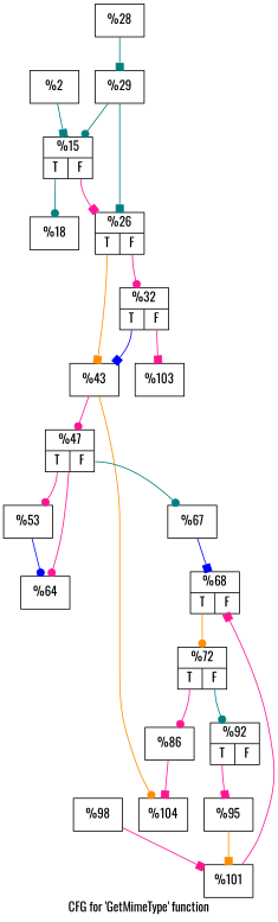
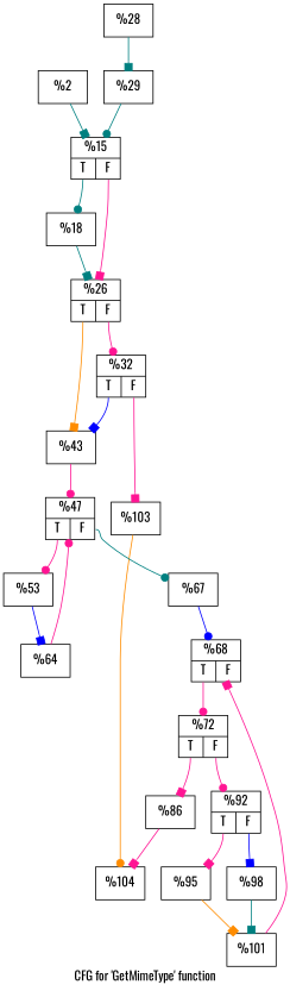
  digraph {
    fontname=Oswald
    label="CFG for 'GetMimeType' function"
    node [fontname=Oswald shape=record]
    edge [arrowhead=box color=deeppink fontname=Oswald]
    n1 [label="{%2}"]
    n2 [label="{%15|{<s0>T|<s1>F}}"]
    n3 [label="{%18}"]
    n4 [label="{%26|{<s0>T|<s1>F}}"]
    n5 [label="{%32|{<s0>T|<s1>F}}"]
    n6 [label="{%43}"]
    n7 [label="{%28}"]
    n8 [label="{%29}"]
    n9 [label="{%103}"]
    n10 [label="{%47|{<s0>T|<s1>F}}"]
    n11 [label="{%104}"]
    n12 [label="{%53}"]
    n13 [label="{%67}"]
    n14 [label="{%64}"]
    n15 [label="{%68|{<s0>T|<s1>F}}"]
    n16 [label="{%72|{<s0>T|<s1>F}}"]
    n17 [label="{%86}"]
    n18 [label="{%92|{<s0>T|<s1>F}}"]
    n19 [label="{%95}"]
    n20 [label="{%98}"]
    n21 [label="{%101}"]
    n1 -> n2 [color=teal]
    n2 -> n3 [arrowhead=dot color=teal tailport=s0]
    n2 -> n4 [tailport=s1]
-   n8 -> n4 [color=teal]
+   n3 -> n4 [color=teal]
    n4 -> n5 [arrowhead=dot tailport=s1]
    n4 -> n6 [color=darkorange tailport=s0]
    n5 -> n6 [color=blue tailport=s0]
    n5 -> n9 [tailport=s1]
    n6 -> n10 [arrowhead=dot]
    n7 -> n8 [color=teal]
    n8 -> n2 [arrowhead=dot color=teal]
-   n6 -> n11 [arrowhead=dot color=darkorange]
+   n9 -> n11 [arrowhead=dot color=darkorange]
    n10 -> n12 [arrowhead=dot tailport=s0]
    n10 -> n13 [arrowhead=dot color=teal tailport=s1]
-   n12 -> n14 [arrowhead=dot color=blue]
-   n13 -> n15 [color=blue]
-   n10 -> n14 [arrowhead=dot]
-   n15 -> n16 [arrowhead=dot color=darkorange tailport=s0]
-   n16 -> n17 [arrowhead=dot tailport=s0]
-   n16 -> n18 [arrowhead=dot color=teal tailport=s1]
+   n12 -> n14 [color=blue]
+   n13 -> n15 [arrowhead=dot color=blue]
+   n14 -> n10 [arrowhead=dot]
+   n15 -> n16 [arrowhead=dot tailport=s0]
+   n16 -> n17 [tailport=s0]
+   n16 -> n18 [arrowhead=dot tailport=s1]
    n17 -> n11
    n18 -> n19 [tailport=s0]
+   n18 -> n20 [color=blue tailport=s1]
    n19 -> n21 [color=darkorange]
-   n20 -> n21
+   n20 -> n21 [color=teal]
    n21 -> n15
  }
